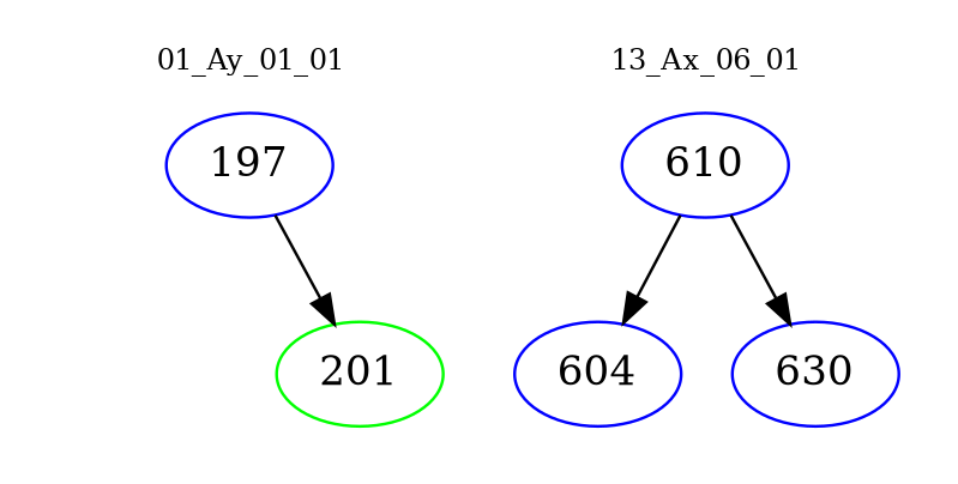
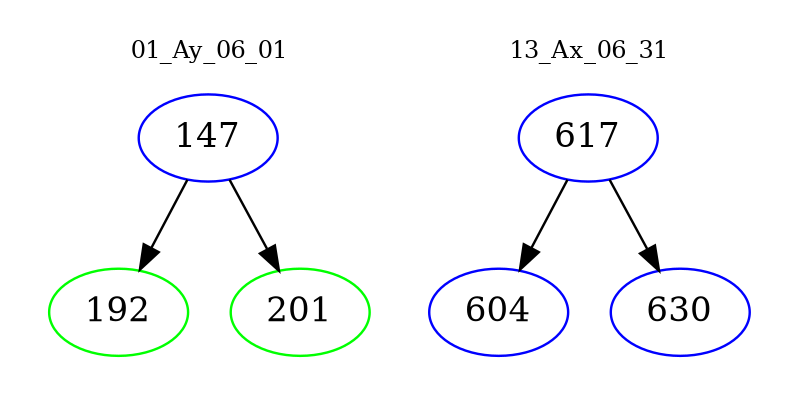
  digraph {
    node [color=blue]
    edge [color=black]
-   n1 [label=197]
+   n1 [label=147]
+   n2 [color=green label=192]
    n3 [color=green label=201]
-   n4 [label=610]
+   n4 [label=617]
    n5 [label=604]
    n6 [label=630]
    subgraph cluster_1 {
      color=white
      fontsize=10
-     label="01_Ay_01_01"
+     label="01_Ay_06_01"
      n1
+     n2
      n3
    }
    subgraph cluster_2 {
      color=white
      fontsize=10
-     label="13_Ax_06_01"
+     label="13_Ax_06_31"
      n4
      n5
      n6
    }
+   n1 -> n2
    n1 -> n3
    n4 -> n5
    n4 -> n6
  }
